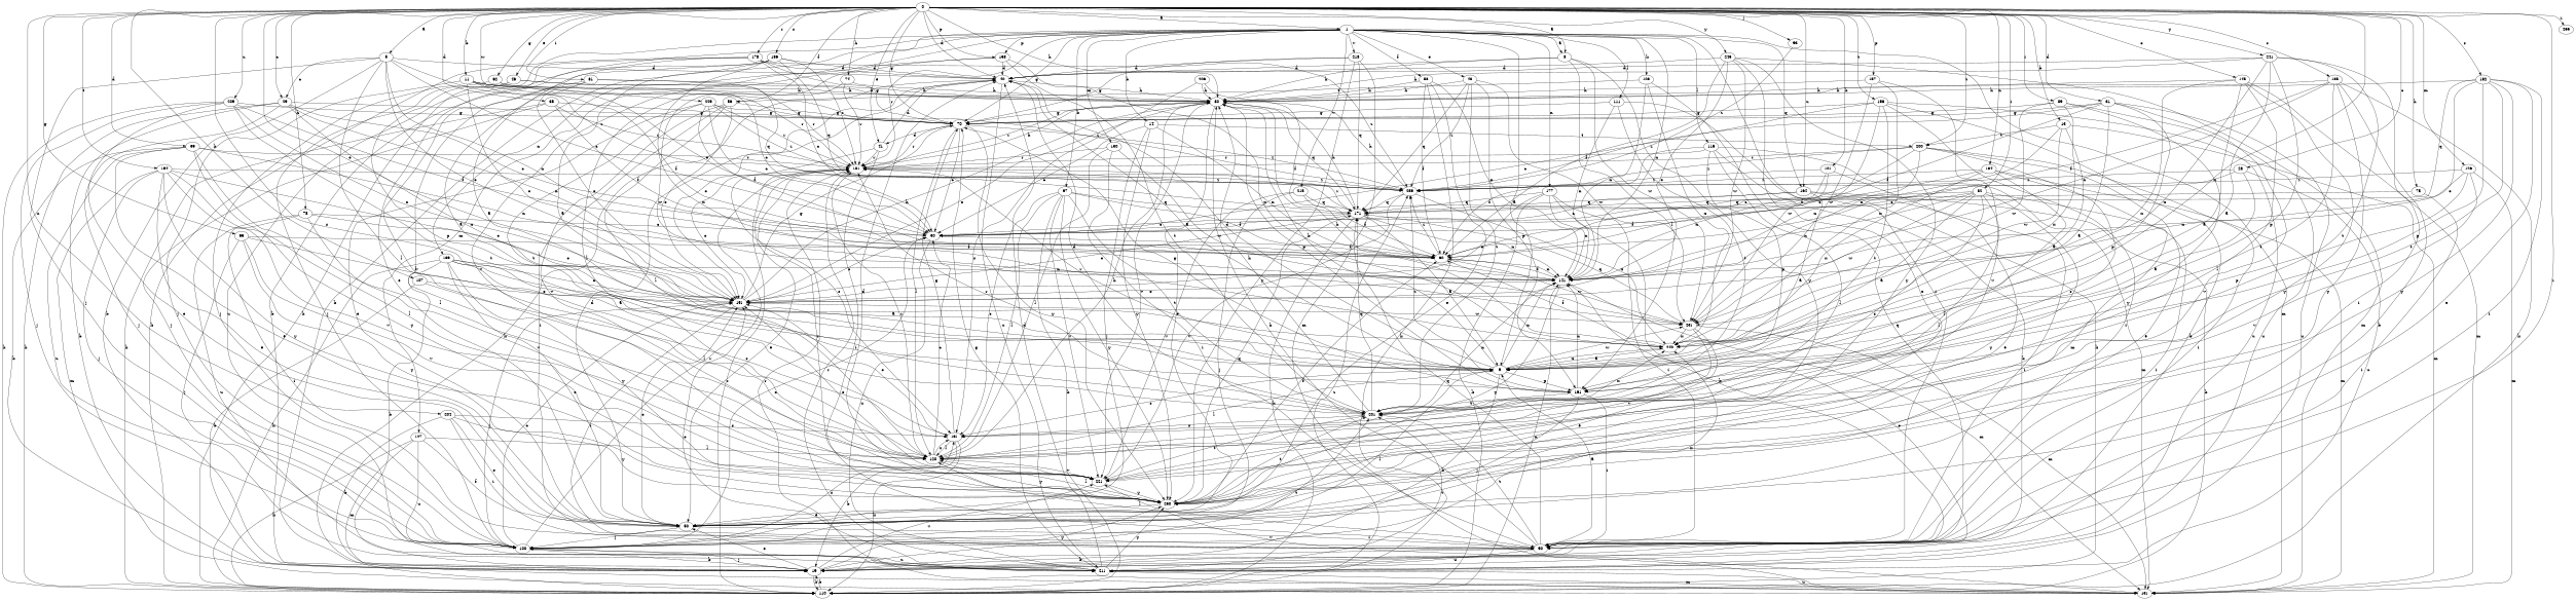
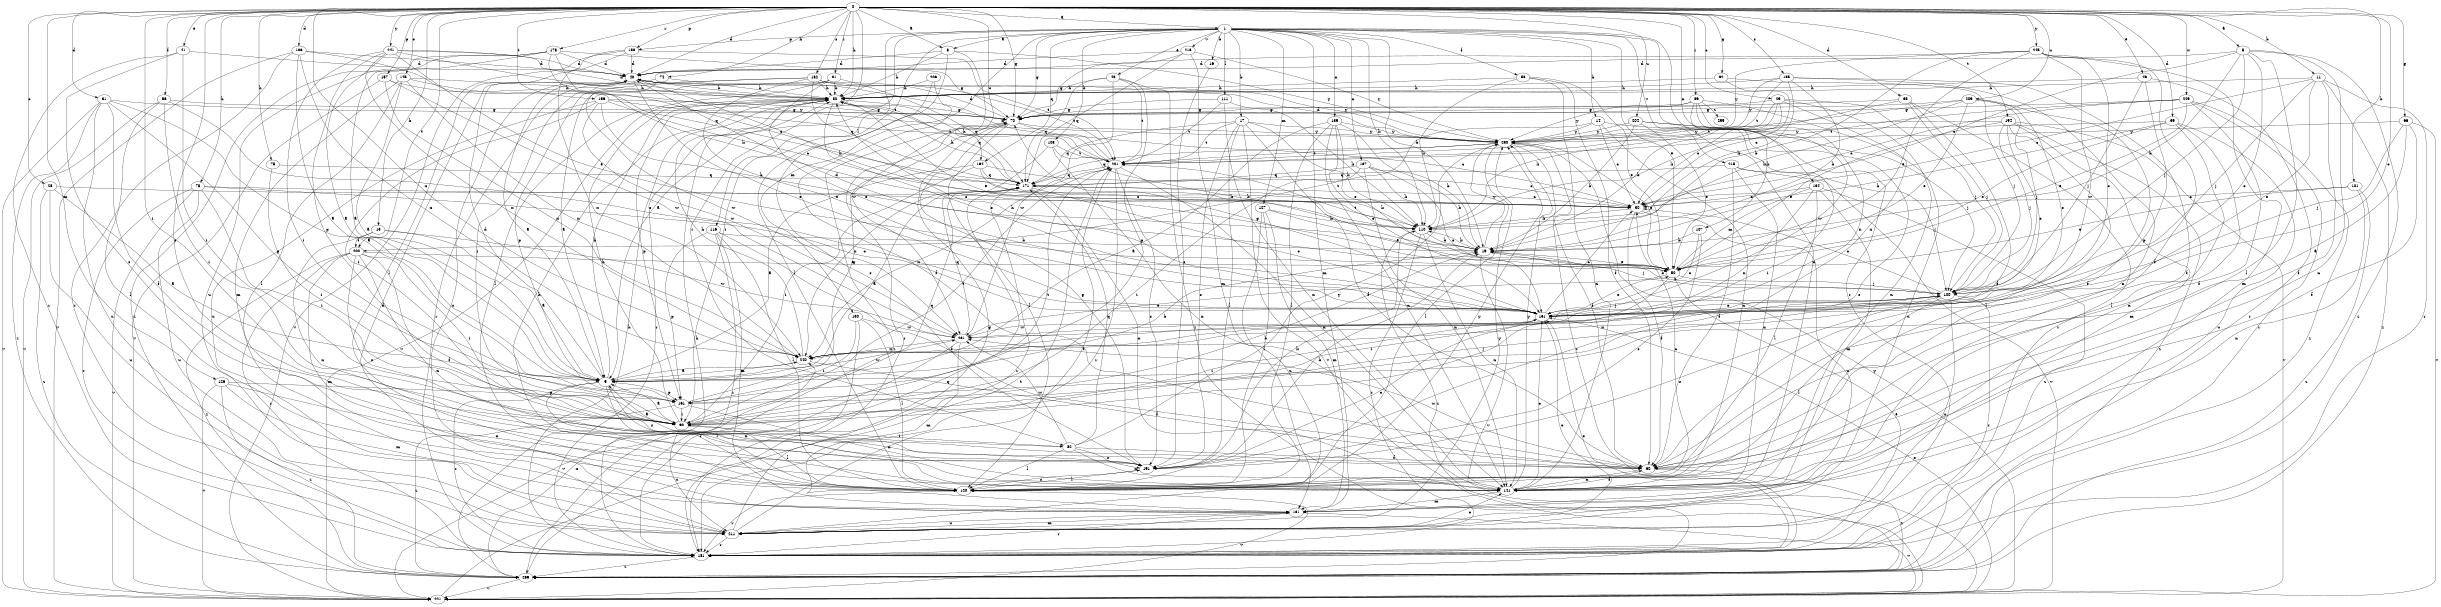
  strict digraph {
    0
    1
    5
    8
    11
    13
    28
    29
    31
    35
    39
    40
    41
    46
    56
    62
    66
    70
    74
    75
    78
    80
    81
    82
    89
    90
-   93
    101
    107
    126
    134
    145
    151
    157
    158
    178
    182
    185
    186
    191
    194
    196
    200
    204
    209
    229
    240
    241
    245
    255
    164
    9
    14
-   17 [label=97]
+   16
+   17
    19
    48
    50
    58
    108
    110
    111
    116
    127
    130
    131
-   137 [label=177]
+   137
    139
    141
    181
    215
    218
    30
    100
    120
    259
    231
    250
    60
    211
    161
    221
    171
    201
    206
    0 -> 1 [label=a]
    0 -> 5 [label=a]
    0 -> 8 [label=a]
    0 -> 11 [label=b]
    0 -> 13 [label=b]
    0 -> 28 [label=c]
    0 -> 29 [label=c]
    0 -> 31 [label=d]
    0 -> 35 [label=d]
    0 -> 39 [label=d]
    0 -> 40 [label=d]
    0 -> 41 [label=e]
    0 -> 46 [label=e]
    0 -> 56 [label=f]
    0 -> 62 [label=g]
    0 -> 66 [label=g]
    0 -> 70 [label=g]
    0 -> 74 [label=h]
    0 -> 75 [label=h]
    0 -> 78 [label=h]
    0 -> 80 [label=h]
    0 -> 81 [label=i]
    0 -> 82 [label=i]
    0 -> 89 [label=i]
    0 -> 90 [label=i]
-   0 -> 93 [label=j]
    0 -> 101 [label=k]
-   0 -> 107 [label=k]
+   89 -> 107 [label=k]
    0 -> 126 [label=m]
    0 -> 134 [label=n]
    0 -> 145 [label=o]
    0 -> 151 [label=o]
    0 -> 157 [label=p]
    0 -> 158 [label=p]
    0 -> 178 [label=r]
    0 -> 182 [label=s]
    0 -> 185 [label=s]
-   0 -> 186 [label=s]
+   0 -> 186 [label=d]
    0 -> 191 [label=s]
    0 -> 194 [label=t]
    0 -> 196 [label=t]
    0 -> 200 [label=t]
    0 -> 204 [label=u]
    0 -> 209 [label=u]
    0 -> 229 [label=w]
    0 -> 240 [label=x]
    0 -> 241 [label=y]
    0 -> 245 [label=y]
-   0 -> 255 [label=z]
+   89 -> 255 [label=z]
    0 -> 164 [label=u]
    1 -> 8 [label=a]
    1 -> 70 [label=g]
    1 -> 90 [label=i]
    1 -> 158 [label=p]
    1 -> 164 [label=q]
    1 -> 9 [label=a]
    1 -> 14 [label=b]
+   1 -> 16 [label=b]
    1 -> 17 [label=b]
    1 -> 19 [label=b]
    1 -> 48 [label=e]
    1 -> 50 [label=e]
    1 -> 58 [label=f]
    1 -> 108 [label=k]
    1 -> 110 [label=k]
    1 -> 111 [label=l]
    1 -> 116 [label=l]
    1 -> 127 [label=m]
    1 -> 130 [label=m]
    1 -> 131 [label=m]
    1 -> 137 [label=n]
    1 -> 139 [label=n]
    1 -> 141 [label=n]
    1 -> 181 [label=r]
    1 -> 215 [label=v]
    1 -> 218 [label=v]
-   5 -> 29 [label=c]
    5 -> 40 [label=d]
    5 -> 151 [label=o]
    5 -> 19 [label=b]
    5 -> 141 [label=n]
    5 -> 30 [label=c]
    5 -> 100 [label=j]
    5 -> 120 [label=l]
    5 -> 259 [label=z]
    8 -> 40 [label=d]
    8 -> 80 [label=h]
-   8 -> 161 [label=l]
+   8 -> 120 [label=l]
    8 -> 231 [label=w]
    8 -> 250 [label=y]
    11 -> 80 [label=h]
    11 -> 151 [label=o]
    11 -> 181 [label=r]
    11 -> 30 [label=c]
    11 -> 100 [label=j]
    11 -> 259 [label=z]
    11 -> 60 [label=f]
    13 -> 200 [label=t]
    13 -> 9 [label=a]
-   13 -> 131 [label=m]
+   200 -> 131 [label=m]
    13 -> 141 [label=n]
    13 -> 231 [label=w]
    28 -> 9 [label=a]
    28 -> 30 [label=c]
    28 -> 259 [label=z]
    28 -> 211 [label=u]
    29 -> 70 [label=g]
    29 -> 240 [label=x]
    29 -> 19 [label=b]
    29 -> 110 [label=k]
    29 -> 141 [label=n]
    29 -> 30 [label=c]
    29 -> 100 [label=j]
    31 -> 70 [label=g]
    31 -> 9 [label=a]
    31 -> 259 [label=z]
    31 -> 60 [label=f]
    31 -> 211 [label=u]
    31 -> 161 [label=p]
    31 -> 221 [label=v]
    35 -> 70 [label=g]
    35 -> 110 [label=k]
    35 -> 181 [label=r]
    35 -> 100 [label=j]
    35 -> 60 [label=f]
    39 -> 19 [label=b]
    39 -> 50 [label=e]
    39 -> 141 [label=n]
    39 -> 120 [label=l]
    39 -> 250 [label=y]
    39 -> 211 [label=u]
    40 -> 80 [label=h]
    40 -> 151 [label=o]
    40 -> 9 [label=a]
    40 -> 110 [label=k]
    40 -> 211 [label=u]
    41 -> 40 [label=d]
    41 -> 90 [label=i]
    41 -> 191 [label=s]
    41 -> 181 [label=r]
    46 -> 80 [label=h]
    46 -> 181 [label=r]
    46 -> 100 [label=j]
    46 -> 161 [label=p]
    56 -> 70 [label=g]
    56 -> 90 [label=i]
    56 -> 151 [label=o]
    56 -> 120 [label=l]
    56 -> 221 [label=v]
    62 -> 80 [label=h]
    62 -> 30 [label=c]
    62 -> 100 [label=j]
    66 -> 9 [label=a]
    66 -> 100 [label=j]
    66 -> 250 [label=y]
    66 -> 60 [label=f]
    66 -> 221 [label=v]
-   70 -> 41 [label=d]
+   70 -> 40 [label=d]
    70 -> 181 [label=r]
    70 -> 30 [label=c]
    70 -> 120 [label=l]
    70 -> 259 [label=z]
    70 -> 250 [label=y]
    74 -> 80 [label=h]
    74 -> 181 [label=r]
    74 -> 231 [label=w]
    75 -> 90 [label=i]
    75 -> 171 [label=q]
    78 -> 90 [label=i]
    78 -> 151 [label=o]
-   39 -> 181 [label=r]
+   78 -> 181 [label=r]
    78 -> 30 [label=c]
    78 -> 211 [label=u]
    78 -> 221 [label=v]
    80 -> 70 [label=g]
    80 -> 151 [label=o]
    80 -> 50 [label=e]
    80 -> 181 [label=r]
    80 -> 161 [label=p]
    80 -> 221 [label=v]
    80 -> 171 [label=q]
    81 -> 80 [label=h]
    81 -> 151 [label=o]
    81 -> 9 [label=a]
    81 -> 120 [label=l]
    81 -> 171 [label=q]
-   82 -> 90 [label=i]
+   90 -> 82 [label=i]
    82 -> 191 [label=s]
    82 -> 9 [label=a]
    82 -> 141 [label=n]
    82 -> 120 [label=l]
    82 -> 231 [label=w]
    82 -> 250 [label=y]
    82 -> 60 [label=f]
    82 -> 171 [label=q]
    89 -> 70 [label=g]
    89 -> 240 [label=x]
    89 -> 231 [label=w]
    89 -> 250 [label=y]
    89 -> 211 [label=u]
    90 -> 80 [label=h]
    90 -> 9 [label=a]
    90 -> 19 [label=b]
    90 -> 120 [label=l]
    90 -> 211 [label=u]
    90 -> 171 [label=q]
    90 -> 201 [label=t]
-   93 -> 259 [label=z]
    101 -> 50 [label=e]
    101 -> 141 [label=n]
    101 -> 30 [label=c]
    101 -> 259 [label=z]
    107 -> 151 [label=o]
    107 -> 191 [label=s]
    107 -> 19 [label=b]
    126 -> 131 [label=m]
    126 -> 141 [label=n]
    126 -> 259 [label=z]
    126 -> 161 [label=p]
    126 -> 221 [label=v]
    134 -> 240 [label=x]
    134 -> 50 [label=m]
    134 -> 131 [label=m]
    134 -> 30 [label=c]
    134 -> 120 [label=l]
    134 -> 259 [label=z]
    145 -> 80 [label=h]
    145 -> 240 [label=x]
    145 -> 9 [label=a]
    145 -> 131 [label=m]
    145 -> 120 [label=l]
    145 -> 250 [label=y]
    151 -> 70 [label=g]
    151 -> 80 [label=h]
    151 -> 90 [label=i]
    151 -> 30 [label=c]
    151 -> 100 [label=j]
    151 -> 231 [label=w]
    157 -> 80 [label=h]
    157 -> 240 [label=x]
    157 -> 231 [label=w]
    157 -> 221 [label=v]
    158 -> 40 [label=d]
    158 -> 240 [label=x]
    158 -> 120 [label=l]
    158 -> 221 [label=v]
    158 -> 201 [label=t]
    178 -> 40 [label=d]
    178 -> 70 [label=g]
    178 -> 9 [label=a]
    178 -> 110 [label=k]
    178 -> 30 [label=c]
    178 -> 259 [label=z]
    178 -> 211 [label=u]
    182 -> 80 [label=h]
    182 -> 90 [label=i]
    182 -> 151 [label=o]
-   182 -> 50 [label=e]
+   241 -> 50 [label=e]
    182 -> 250 [label=y]
    182 -> 161 [label=p]
    182 -> 171 [label=q]
    182 -> 201 [label=t]
    185 -> 80 [label=h]
    185 -> 19 [label=b]
    185 -> 110 [label=k]
    185 -> 141 [label=n]
    185 -> 250 [label=y]
    185 -> 60 [label=f]
    185 -> 201 [label=t]
    186 -> 40 [label=d]
    186 -> 240 [label=x]
    186 -> 9 [label=a]
-   186 -> 19 [label=b]
+   245 -> 19 [label=b]
    186 -> 181 [label=r]
    186 -> 221 [label=v]
    186 -> 171 [label=q]
    191 -> 70 [label=g]
    191 -> 151 [label=o]
    191 -> 19 [label=b]
    191 -> 110 [label=k]
    191 -> 120 [label=l]
    194 -> 151 [label=o]
    194 -> 50 [label=e]
    194 -> 131 [label=m]
    194 -> 100 [label=j]
    194 -> 120 [label=l]
    194 -> 259 [label=z]
    194 -> 250 [label=y]
    194 -> 221 [label=v]
    196 -> 70 [label=g]
    196 -> 90 [label=i]
    196 -> 19 [label=b]
    196 -> 30 [label=c]
    196 -> 231 [label=w]
    196 -> 211 [label=u]
    196 -> 201 [label=t]
    200 -> 90 [label=i]
    200 -> 191 [label=s]
    200 -> 50 [label=e]
    200 -> 141 [label=n]
    200 -> 181 [label=r]
    200 -> 259 [label=z]
    200 -> 60 [label=f]
    204 -> 90 [label=i]
    204 -> 191 [label=s]
    204 -> 19 [label=b]
    204 -> 50 [label=e]
    204 -> 250 [label=y]
    209 -> 70 [label=g]
    209 -> 151 [label=o]
    209 -> 50 [label=e]
    209 -> 110 [label=k]
    209 -> 100 [label=j]
    209 -> 60 [label=f]
    209 -> 201 [label=t]
    229 -> 70 [label=g]
    229 -> 50 [label=e]
    229 -> 181 [label=r]
    229 -> 30 [label=c]
    229 -> 259 [label=z]
    229 -> 60 [label=f]
    229 -> 201 [label=t]
    240 -> 80 [label=h]
    240 -> 9 [label=a]
    240 -> 60 [label=f]
    241 -> 40 [label=d]
    241 -> 80 [label=h]
    241 -> 90 [label=i]
    241 -> 240 [label=x]
    241 -> 9 [label=a]
    241 -> 161 [label=p]
    241 -> 201 [label=t]
    245 -> 40 [label=d]
    245 -> 151 [label=o]
    245 -> 50 [label=e]
    245 -> 131 [label=m]
    245 -> 231 [label=w]
    245 -> 250 [label=y]
    245 -> 60 [label=f]
    164 -> 90 [label=i]
    164 -> 9 [label=a]
    164 -> 110 [label=k]
    164 -> 30 [label=c]
    164 -> 171 [label=q]
    9 -> 40 [label=d]
    9 -> 80 [label=h]
    9 -> 191 [label=s]
    9 -> 240 [label=x]
    9 -> 19 [label=b]
    9 -> 141 [label=n]
    9 -> 181 [label=r]
    9 -> 120 [label=l]
    9 -> 231 [label=w]
    9 -> 161 [label=p]
    14 -> 200 [label=t]
    14 -> 141 [label=n]
    14 -> 30 [label=c]
    14 -> 100 [label=j]
    14 -> 250 [label=y]
+   16 -> 191 [label=s]
    17 -> 191 [label=s]
    17 -> 110 [label=k]
    17 -> 120 [label=l]
    17 -> 250 [label=y]
    17 -> 60 [label=f]
    17 -> 221 [label=v]
    17 -> 171 [label=q]
    17 -> 201 [label=t]
    19 -> 50 [label=e]
    19 -> 110 [label=k]
    19 -> 100 [label=j]
    19 -> 250 [label=y]
    19 -> 221 [label=v]
    19 -> 201 [label=t]
    48 -> 80 [label=h]
    48 -> 259 [label=z]
    48 -> 231 [label=w]
    48 -> 161 [label=p]
    48 -> 171 [label=q]
    48 -> 201 [label=t]
    50 -> 40 [label=d]
    50 -> 90 [label=i]
    50 -> 151 [label=o]
    50 -> 100 [label=j]
    58 -> 80 [label=h]
    58 -> 50 [label=e]
    58 -> 110 [label=k]
    58 -> 141 [label=n]
    58 -> 60 [label=f]
    108 -> 240 [label=x]
-   108 -> 19 [label=q]
+   108 -> 19 [label=b]
    108 -> 141 [label=n]
-   108 -> 56 [label=t]
+   108 -> 201 [label=t]
    110 -> 19 [label=b]
    110 -> 141 [label=n]
    110 -> 181 [label=r]
    110 -> 259 [label=z]
    111 -> 70 [label=g]
    111 -> 110 [label=k]
    111 -> 141 [label=n]
    111 -> 201 [label=t]
    116 -> 19 [label=b]
    116 -> 131 [label=m]
    116 -> 181 [label=r]
    116 -> 120 [label=l]
    116 -> 60 [label=f]
    116 -> 161 [label=p]
-   127 -> 50 [label=f]
+   127 -> 50 [label=e]
    127 -> 110 [label=k]
    127 -> 131 [label=m]
    127 -> 120 [label=l]
    127 -> 211 [label=u]
    130 -> 90 [label=i]
    130 -> 181 [label=r]
    130 -> 120 [label=l]
    130 -> 231 [label=w]
    131 -> 181 [label=r]
    131 -> 211 [label=u]
    131 -> 221 [label=v]
    137 -> 90 [label=i]
    137 -> 151 [label=o]
    137 -> 19 [label=b]
    137 -> 110 [label=k]
    137 -> 141 [label=n]
    137 -> 171 [label=q]
    139 -> 151 [label=o]
    139 -> 9 [label=a]
    139 -> 19 [label=b]
    139 -> 50 [label=e]
-   139 -> 110 [label=k]
+   30 -> 110 [label=k]
    139 -> 141 [label=n]
    139 -> 120 [label=l]
    139 -> 250 [label=y]
    141 -> 151 [label=o]
    141 -> 131 [label=m]
    141 -> 250 [label=y]
    141 -> 60 [label=f]
    181 -> 80 [label=h]
    181 -> 151 [label=o]
    181 -> 50 [label=e]
    181 -> 259 [label=z]
+   215 -> 141 [label=n]
    215 -> 100 [label=j]
    215 -> 60 [label=f]
    215 -> 221 [label=v]
    215 -> 171 [label=q]
    218 -> 40 [label=d]
    218 -> 70 [label=g]
    218 -> 131 [label=m]
    218 -> 250 [label=y]
    218 -> 171 [label=q]
    30 -> 60 [label=f]
    30 -> 211 [label=u]
    100 -> 151 [label=o]
    100 -> 191 [label=s]
    100 -> 240 [label=x]
    100 -> 19 [label=b]
    100 -> 181 [label=r]
    100 -> 30 [label=c]
-   100 -> 9 [label=l]
+   100 -> 120 [label=l]
    100 -> 211 [label=u]
    120 -> 80 [label=h]
    120 -> 191 [label=s]
    120 -> 181 [label=r]
    120 -> 30 [label=c]
    120 -> 250 [label=y]
    120 -> 221 [label=v]
    259 -> 80 [label=h]
    259 -> 240 [label=x]
    259 -> 221 [label=v]
    259 -> 171 [label=q]
    231 -> 240 [label=x]
    231 -> 50 [label=e]
    231 -> 131 [label=m]
    231 -> 221 [label=v]
    231 -> 171 [label=q]
    250 -> 40 [label=d]
    250 -> 50 [label=e]
    250 -> 181 [label=r]
    250 -> 120 [label=l]
    250 -> 60 [label=f]
    250 -> 171 [label=q]
    250 -> 201 [label=t]
    60 -> 141 [label=n]
    60 -> 259 [label=z]
    60 -> 231 [label=w]
    211 -> 40 [label=d]
    211 -> 70 [label=g]
    211 -> 151 [label=o]
    211 -> 131 [label=m]
    211 -> 141 [label=o]
    211 -> 181 [label=r]
    211 -> 250 [label=y]
    211 -> 201 [label=t]
    161 -> 70 [label=g]
    161 -> 90 [label=i]
    161 -> 141 [label=n]
    161 -> 100 [label=j]
    161 -> 259 [label=z]
    161 -> 201 [label=t]
    221 -> 151 [label=o]
    221 -> 250 [label=y]
    221 -> 201 [label=t]
    171 -> 80 [label=h]
    171 -> 151 [label=o]
    171 -> 9 [label=a]
    171 -> 110 [label=k]
    171 -> 141 [label=n]
    171 -> 181 [label=r]
    171 -> 30 [label=c]
    201 -> 40 [label=d]
    201 -> 80 [label=h]
    201 -> 191 [label=s]
    201 -> 240 [label=x]
    201 -> 141 [label=n]
    201 -> 181 [label=r]
    201 -> 171 [label=q]
    206 -> 80 [label=h]
    206 -> 191 [label=s]
    206 -> 60 [label=f]
  }
